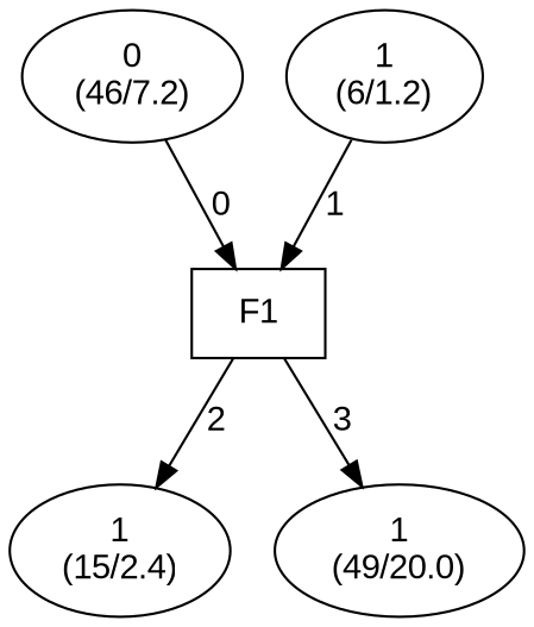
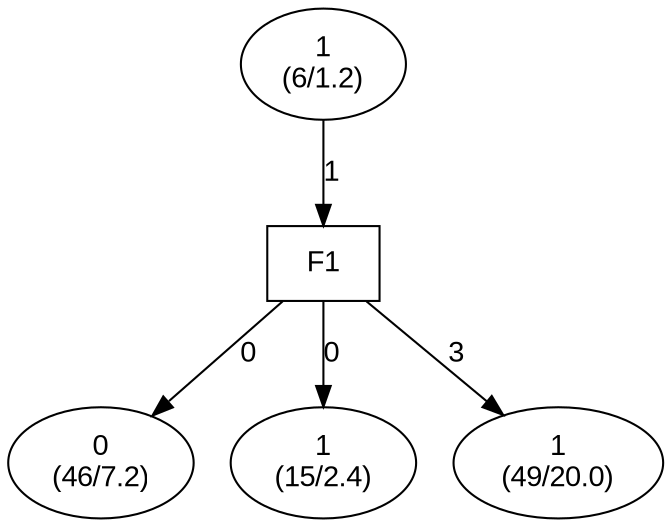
  digraph {
    fontname="Liberation Sans"
    node [fontname="Liberation Sans" shape=ellipse]
    edge [fontname="Liberation Sans"]
    n1 [label="F1\n" shape=box]
    n2 [label="0\n(46/7.2)"]
    n3 [label="1\n(15/2.4)"]
    n4 [label="1\n(49/20.0)"]
    n5 [label="1\n(6/1.2)"]
-   n2 -> n1 [label=0]
-   n1 -> n3 [label=2]
+   n1 -> n2 [label=0]
+   n1 -> n3 [label=0]
    n1 -> n4 [label=3]
    n5 -> n1 [label=1]
  }
